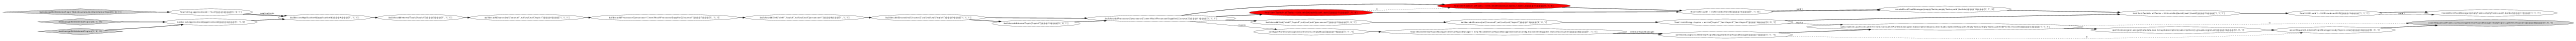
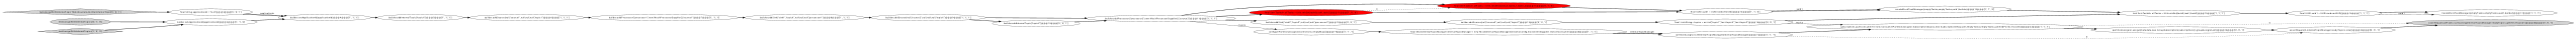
  digraph {
    fontname=Roboto
    rankdir=LR
    node [fillcolor=white fontname=Roboto shape=ellipse style=filled]
    edge [fontname=Roboto style=bold]
    n1 [label="builder.addSink(\"sink2\",\"topicZ\",null,null,null,\"processor2\")@@@12@@@['0', '0', '1']"]
    n2 [label="builder.addSource(null,\"source3\",null,null,null,\"topicZ\")@@@13@@@['0', '0', '1']"]
    n3 [label="final List<String> topics = asList(\"topic1\",\"test-topicX\",\"test-topicZ\")@@@14@@@['0', '0', '1']"]
    n4 [label="builder.addProcessor(\"processor2\",new MockProcessorSupplier(),\"source2\")@@@11@@@['1', '1', '1']"]
    n5 [fillcolor=red label="final Set<TaskId> allTasks = Utils.mkSet(task0,task1,task2)@@@11@@@['1', '0', '0']"]
    n6 [label="configurePartitionAssignor(Collections.emptyMap())@@@19@@@['1', '1', '1']"]
    n7 [fillcolor=red label="final Set<TaskId> allTasks = Utils.mkSet(task0_0,task0_1,task0_2)@@@11@@@['0', '1', '0']"]
    n8 [label="final UUID uuid1 = UUID.randomUUID()@@@12@@@['1', '1', '0']"]
    n9 [label="final MockInternalTopicManager internalTopicManager = new MockInternalTopicManager(streamsConfig,mockClientSupplier.restoreConsumer)@@@20@@@['1', '1', '1']"]
    n10 [label="createMockTaskManager(emptyTasks,emptyTasks,uuid1,builder)@@@13@@@['1', '1', '0']"]
    n11 [label="builder.addSource(null,\"source2\",null,null,null,\"topicX\")@@@9@@@['1', '1', '1']"]
    n12 [label="builder.addInternalTopic(\"topicZ\")@@@10@@@['0', '0', '1']"]
    n13 [label="final Set<TaskId> allTasks = Utils.mkSet(task0,task1,task2)@@@15@@@['1', '1', '1']"]
    n14 [label="subscriptions.put(\"consumer10\",new ConsumerPartitionAssignor.Subscription(topics,new SubscriptionInfo(uuid1,emptyTasks,emptyTasks,userEndPoint).encode()))@@@22@@@['1', '1', '1']"]
    n15 [label="final UUID uuid1 = UUID.randomUUID()@@@16@@@['1', '1', '1']"]
    n16 [label="partitionAssignor.assign(metadata,new GroupSubscription(subscriptions)).groupAssignment()@@@23@@@['0', '0', '1']"]
    n17 [fillcolor=lightgray label="assertEquals(allTasks.size(),(long)internalTopicManager.readyTopics.get(\"test-topicZ\"))@@@25@@@['0', '0', '1']"]
    n18 [label="partitionAssignor.setInternalTopicManager(internalTopicManager)@@@21@@@['1', '1', '1']"]
    n19 [label="assertEquals(2,internalTopicManager.readyTopics.size())@@@24@@@['0', '0', '1']"]
    n20 [fillcolor=lightgray label="testAssignWithInternalTopicThatsSourceIsAnotherInternalTopic['0', '0', '1']" shape=diamond]
    n21 [label="final String applicationId = \"test\"@@@3@@@['0', '0', '1']"]
    n22 [label="builder.setApplicationId(applicationId)@@@4@@@['1', '1', '1']"]
    n23 [label="builder.addSink(\"sink1\",\"topicX\",null,null,null,\"processor1\")@@@8@@@['1', '1', '1']"]
    n24 [label="createMockTaskManager(emptyTasks,emptyTasks,uuid1,builder)@@@17@@@['1', '1', '1']"]
    n25 [label="builder.addSource(null,\"source1\",null,null,null,\"topic1\")@@@6@@@['1', '1', '1']"]
    n26 [label="builder.addProcessor(\"processor1\",new MockProcessorSupplier(),\"source1\")@@@7@@@['1', '1', '1']"]
    n27 [fillcolor=lightgray label="testAssignWithInternalTopics['1', '0', '0']" shape=diamond]
    n28 [label="builder.setApplicationId(applicationId)@@@3@@@['1', '1', '0']"]
-   n29 [fillcolor=lightgray label="testAssignWithInternalTopics['0', '1', '0']" shape=diamond]
+   n29 [fillcolor=lightgray label="testAssignWithInternalTopics['0', '1', '0']"]
    n30 [label="builder.addInternalTopic(\"topicX\")@@@5@@@['1', '1', '1']"]
    n1 -> n2
    n2 -> n3
    n3 -> n13
    n3 -> n14 [label=topics style=solid]
    n4 -> n1
    n4 -> n5
    n4 -> n6 [label=topics style=solid]
    n4 -> n7
    n5 -> n7 [label=0 style=dashed]
    n5 -> n8
    n6 -> n9
    n7 -> n8
    n8 -> n10 [label=uuid1 style=solid]
    n8 -> n10
    n9 -> n18
    n9 -> n18 [label=internalTopicManager style=solid]
    n10 -> n13
    n11 -> n4
    n11 -> n12
    n12 -> n4
    n13 -> n15
    n14 -> n16
    n14 -> n17 [label=0 style=dashed]
    n15 -> n24 [label=uuid1 style=solid]
    n15 -> n24
    n16 -> n19
    n18 -> n14
    n18 -> n19 [label=0 style=dashed]
    n19 -> n17
    n20 -> n21
    n21 -> n22
    n21 -> n22 [label=applicationId style=solid]
    n22 -> n30
    n23 -> n11
    n25 -> n26
    n26 -> n23
    n27 -> n28
    n28 -> n22
    n29 -> n28
    n30 -> n25
  }
